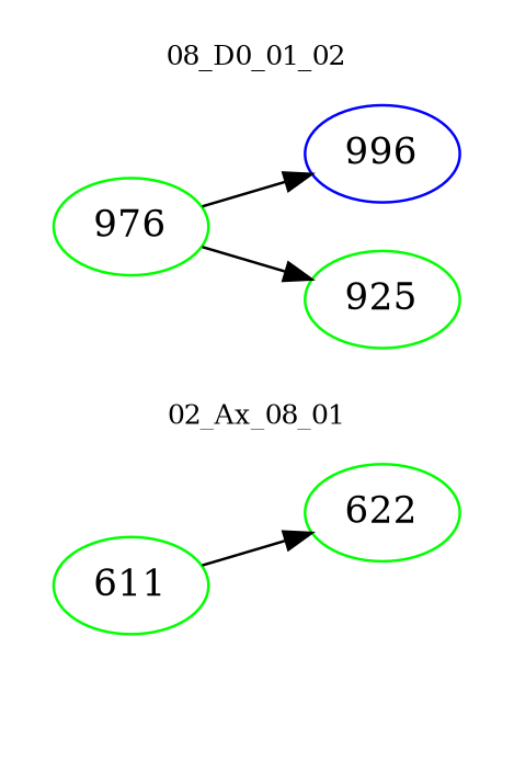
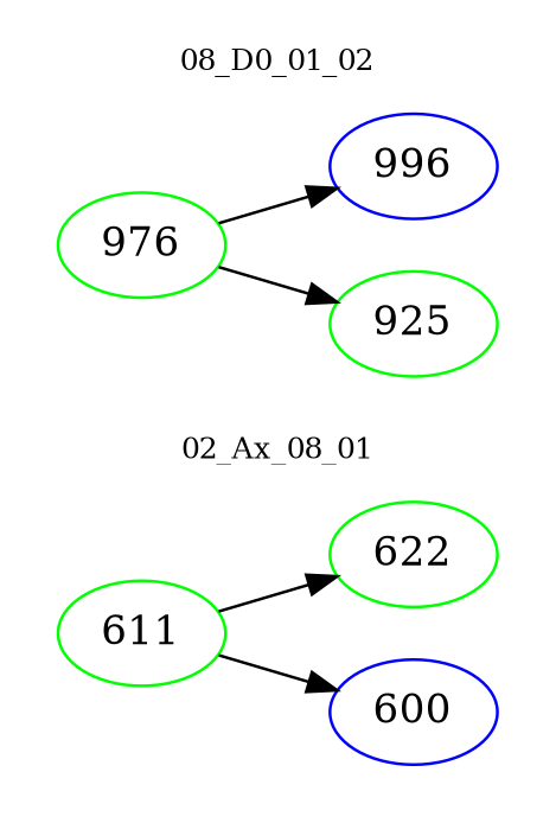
  digraph {
    rankdir=LR
    node [color=green]
    edge [color=black]
    n1 [label=611]
+   n2 [color=blue label=600]
    n3 [label=622]
    n4 [label=976]
    n5 [label=925]
    n6 [color=blue label=996]
    subgraph cluster_1 {
      color=white
      fontsize=10
      label="02_Ax_08_01"
      n1
+     n2
      n3
    }
    subgraph cluster_2 {
      color=white
      fontsize=10
      label="08_D0_01_02"
      n4
      n5
      n6
    }
+   n1 -> n2
    n1 -> n3
    n4 -> n5
    n4 -> n6
  }
